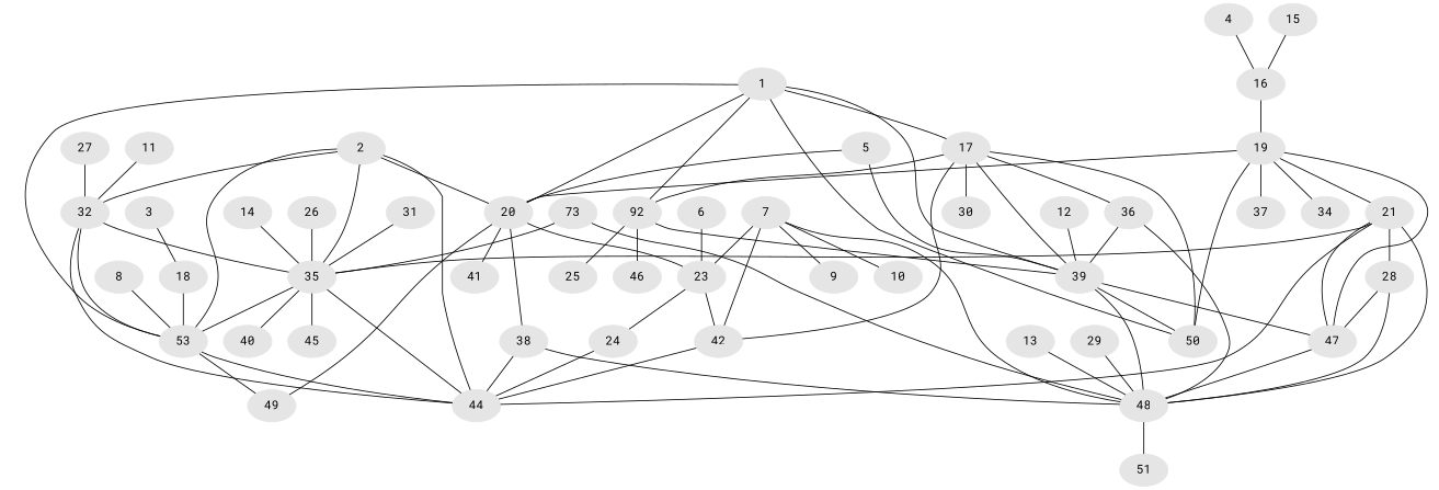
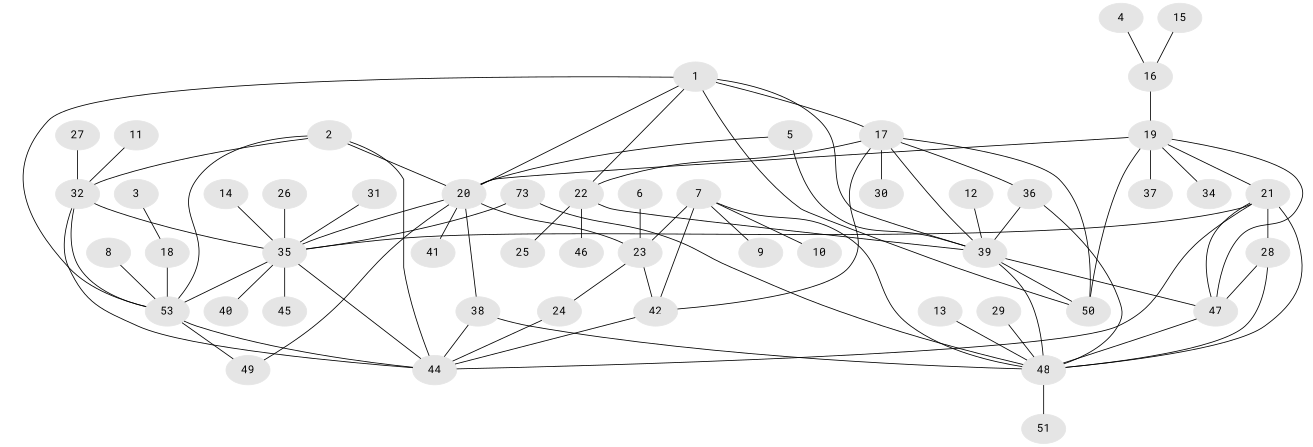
  graph {
    fontname="Roboto Mono"
    node [color=gray90 fontname="Roboto Mono" style=filled]
    edge [fontname="Roboto Mono" weight=1.0]
    1
    17
    20
-   22 [label=92]
+   22
    39
    n6 [label=53]
    50
    42
    30
    36
    23
    38
    41
    49
    25
    46
    48
    47
    44
    2
    32
    35
    40
    45
    3
    18
    4
    16
    19
    5
    6
    24
    7
    9
    10
    51
    8
    11
    12
    13
    14
    15
    21
    34
    37
    28
    26
    27
    29
    31
    n51 [label=73]
    1 -- 17
    1 -- 20
    1 -- 22
    1 -- 39
    1 -- n6
    1 -- 50
    17 -- 22
    17 -- 39
    17 -- 50
    17 -- 42
    17 -- 30
    17 -- 36
    20 -- 23
    20 -- 38
    20 -- 41
    20 -- 49
    22 -- 39
    22 -- 25
    22 -- 46
    39 -- 50 [weight=2.0]
    39 -- 48
    39 -- 47
    n6 -- 49
    n6 -- 44
    42 -- 44
    36 -- 39
    36 -- 48
    23 -- 42 [weight=2.0]
    23 -- 24
    38 -- 48
    38 -- 44
    48 -- 51
    47 -- 48
    2 -- 20
    2 -- n6
    2 -- 44
    2 -- 32
-   2 -- 35
+   20 -- 35
    32 -- n6
    32 -- 44
    32 -- 35
    35 -- n6
    35 -- 44
    35 -- 40
    35 -- 45
    3 -- 18
    18 -- n6
    4 -- 16
    16 -- 19 [weight=2.0]
    19 -- 20 [weight=2.0]
    19 -- 50
    19 -- 47
    19 -- 21
    19 -- 34
    19 -- 37
    5 -- 20
    5 -- 39
    6 -- 23
    24 -- 44
    7 -- 42 [weight=2.0]
    7 -- 23 [weight=4.0]
    7 -- 48
    7 -- 9
    7 -- 10
    8 -- n6
    11 -- 32
    12 -- 39
    13 -- 48
    14 -- 35
    15 -- 16
    21 -- 48
    21 -- 47
    21 -- 44
    21 -- 35
    21 -- 28 [weight=2.0]
    28 -- 48 [weight=2.0]
    28 -- 47 [weight=2.0]
    26 -- 35
    27 -- 32
    29 -- 48
    31 -- 35
    n51 -- 48
    n51 -- 35
  }
